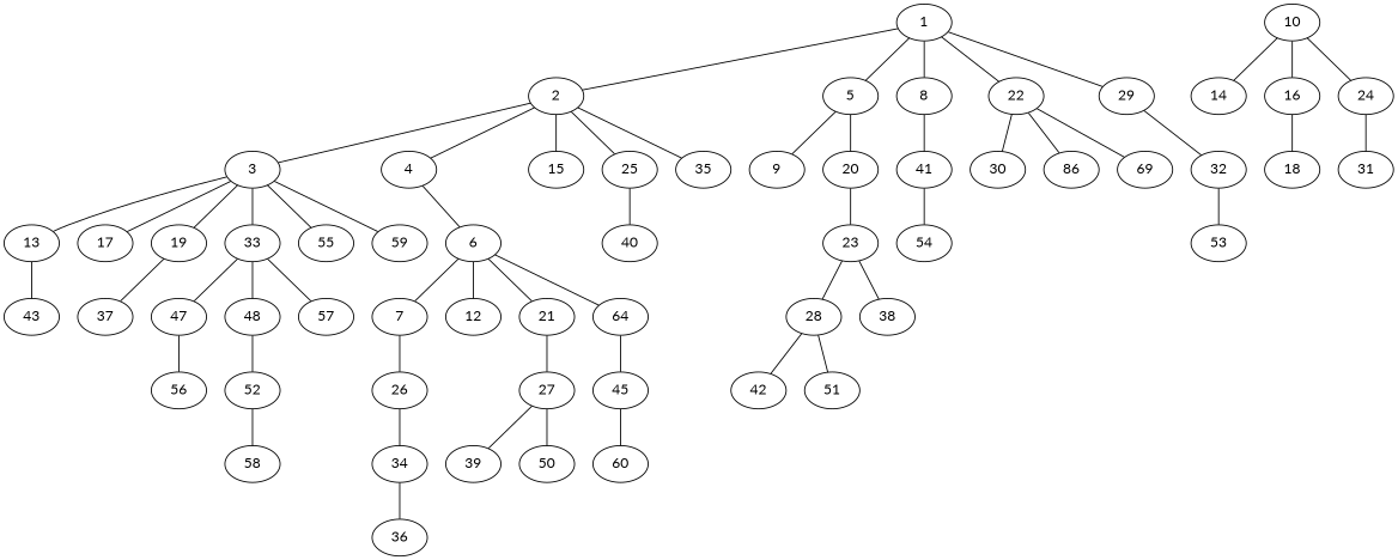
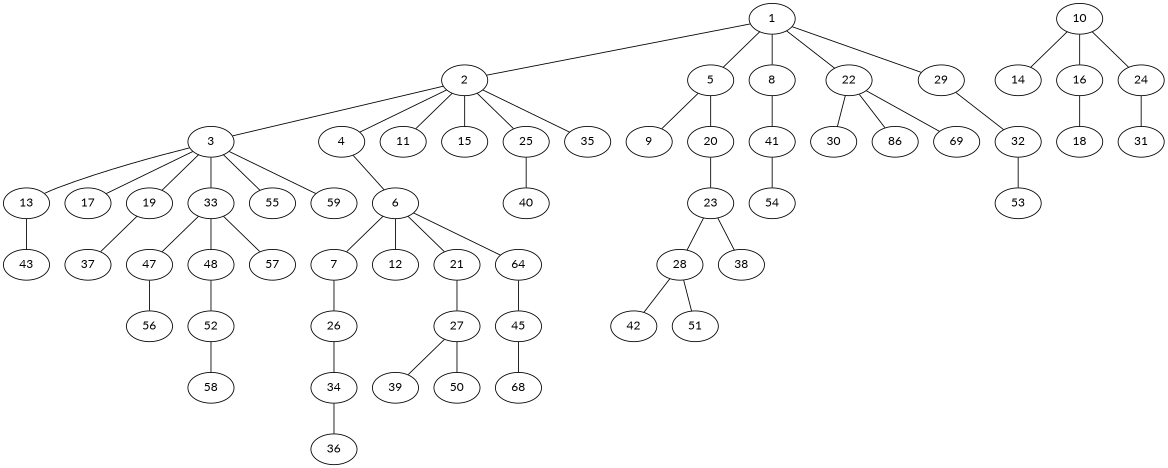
  graph {
    fontname=Lato
    node [fontname=Lato]
    edge [fontname=Lato]
    1
    2
    5
    8
    22
    29
    3
    4
+   11
    15
    25
    35
    9
    20
    41
    30
    n17 [label=86]
    n18 [label=69]
    32
    13
    17
    19
    33
    55
    59
    6
    10
    14
    16
    24
    40
    23
    54
    53
    43
    37
    47
    48
    57
    7
    12
    21
    n43 [label=64]
    18
    31
    56
    52
    26
    27
    45
    28
    38
    34
    39
    50
-   60
+   60 [label=68]
    36
    42
    51
    58
    1 -- 2
    1 -- 5
    1 -- 8
    1 -- 22
    1 -- 29
    2 -- 3
    2 -- 4
+   2 -- 11
    2 -- 15
    2 -- 25
    2 -- 35
    5 -- 9
    5 -- 20
    8 -- 41
    22 -- 30
    22 -- n17
    22 -- n18
    29 -- 32
    3 -- 13
    3 -- 17
    3 -- 19
    3 -- 33
    3 -- 55
    3 -- 59
    4 -- 6
    25 -- 40
    20 -- 23
    41 -- 54
    32 -- 53
    13 -- 43
    19 -- 37
    33 -- 47
    33 -- 48
    33 -- 57
    6 -- 7
    6 -- 12
    6 -- 21
    6 -- n43
    10 -- 14
    10 -- 16
    10 -- 24
    16 -- 18
    24 -- 31
    23 -- 28
    23 -- 38
    47 -- 56
    48 -- 52
    7 -- 26
    21 -- 27
    n43 -- 45
    52 -- 58
    26 -- 34
    27 -- 39
    27 -- 50
    45 -- 60
    28 -- 42
    28 -- 51
    34 -- 36
  }
